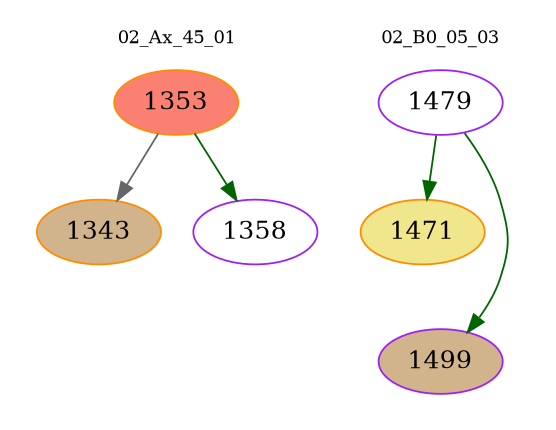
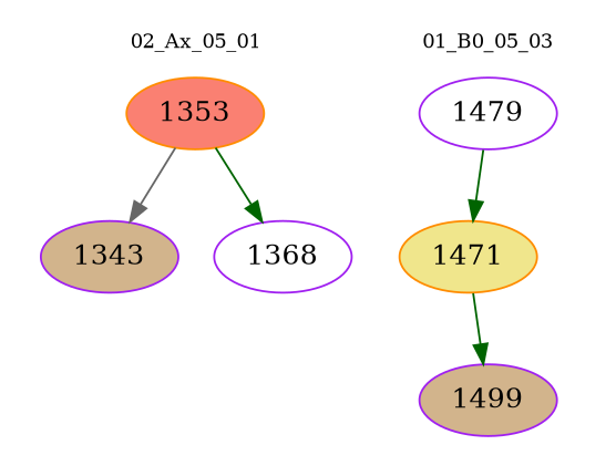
  digraph {
    node [color=darkorange fillcolor=tan style=filled]
    edge [color=darkgreen]
    n1 [fillcolor=salmon label=1353]
-   n2 [label=1343]
-   n3 [color=purple fillcolor=white label=1358]
+   n2 [color=purple label=1343]
+   n3 [color=purple fillcolor=white label=1368]
    n4 [color=purple fillcolor=white label=1479]
    n5 [fillcolor=khaki label=1471]
    n6 [color=purple label=1499]
    subgraph cluster_1 {
      color=white
      fontsize=10
-     label="02_Ax_45_01"
+     label="02_Ax_05_01"
      n1
      n2
      n3
    }
    subgraph cluster_2 {
      color=white
      fontsize=10
-     label="02_B0_05_03"
+     label="01_B0_05_03"
      n4
      n5
      n6
    }
    n1 -> n2 [color=gray40]
    n1 -> n3
    n4 -> n5
-   n4 -> n6
+   n5 -> n6
  }
